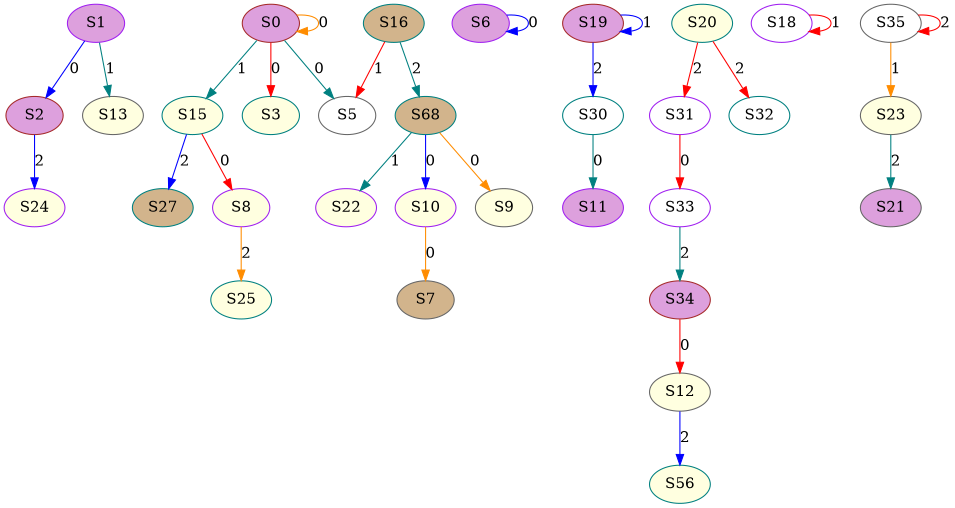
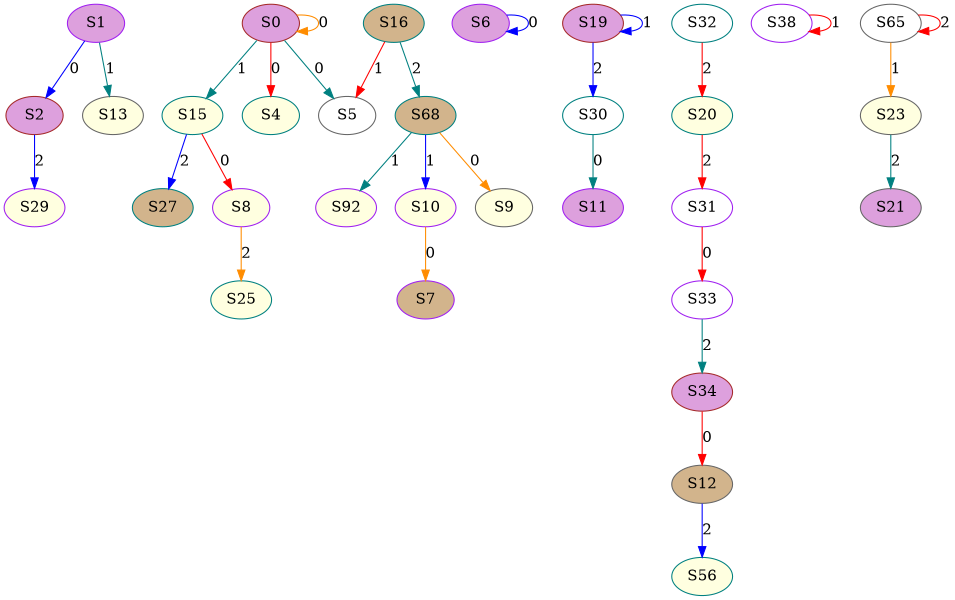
  strict digraph {
    node [color=purple fillcolor=lightyellow style=filled]
    edge [color=red]
    S1 [fillcolor=plum]
    S2 [color=brown fillcolor=plum]
    S13 [color=gray40]
-   S24
+   S24 [label=S29]
    n5 [color=brown fillcolor=plum label=S0]
-   S3 [color=teal]
+   S3 [color=teal label=S4]
    S5 [color=gray40 fillcolor=white]
    S15 [color=teal]
    S8
    S27 [color=teal fillcolor=tan]
    S16 [color=teal fillcolor=tan]
    n12 [color=teal fillcolor=tan label=S68]
    S6 [fillcolor=plum]
-   S7 [color=gray40 fillcolor=tan]
+   S7 [fillcolor=tan]
    S10
    S25 [color=teal]
    S9 [color=gray40]
-   S22
+   S22 [label=S92]
    S30 [color=teal fillcolor=white]
    S11 [fillcolor=plum]
    S34 [color=brown fillcolor=plum]
-   S12 [color=gray40]
+   S12 [color=gray40 fillcolor=tan]
    n23 [color=teal label=S56]
-   S18 [fillcolor=white]
+   S18 [fillcolor=white label=S38]
    S19 [color=brown fillcolor=plum]
    S20 [color=teal]
    S31 [fillcolor=white]
    S32 [color=teal fillcolor=white]
    S33 [fillcolor=white]
    S23 [color=gray40]
    S21 [color=gray40 fillcolor=plum]
-   S35 [color=gray40 fillcolor=white]
+   S35 [color=gray40 fillcolor=white label=S65]
    S1 -> S2 [color=blue label=0]
    S1 -> S13 [color=teal label=1]
    S2 -> S24 [color=blue label=2]
    n5 -> n5 [color=darkorange label=0]
    n5 -> S3 [label=0]
    n5 -> S5 [color=teal label=0]
    n5 -> S15 [color=teal label=1]
    S15 -> S8 [label=0]
    S15 -> S27 [color=blue label=2]
    S8 -> S25 [color=darkorange label=2]
    S16 -> S5 [label=1]
    S16 -> n12 [color=teal label=2]
-   n12 -> S10 [color=blue label=0]
+   n12 -> S10 [color=blue label=1]
    n12 -> S9 [color=darkorange label=0]
    n12 -> S22 [color=teal label=1]
    S6 -> S6 [color=blue label=0]
    S10 -> S7 [color=darkorange label=0]
    S30 -> S11 [color=teal label=0]
    S34 -> S12 [label=0]
    S12 -> n23 [color=blue label=2]
    S18 -> S18 [label=1]
    S19 -> S30 [color=blue label=2]
    S19 -> S19 [color=blue label=1]
    S20 -> S31 [label=2]
-   S20 -> S32 [label=2]
+   S32 -> S20 [label=2]
    S31 -> S33 [label=0]
    S33 -> S34 [color=teal label=2]
    S23 -> S21 [color=teal label=2]
    S35 -> S23 [color=darkorange label=1]
    S35 -> S35 [label=2]
  }
